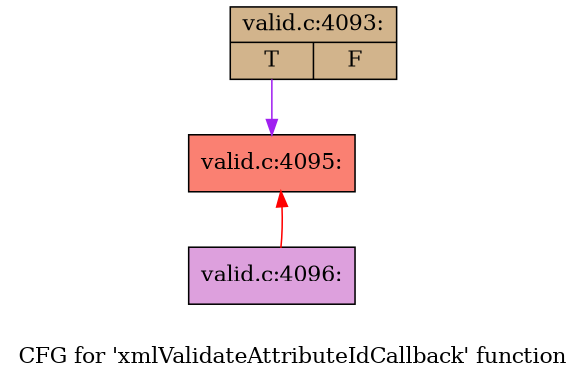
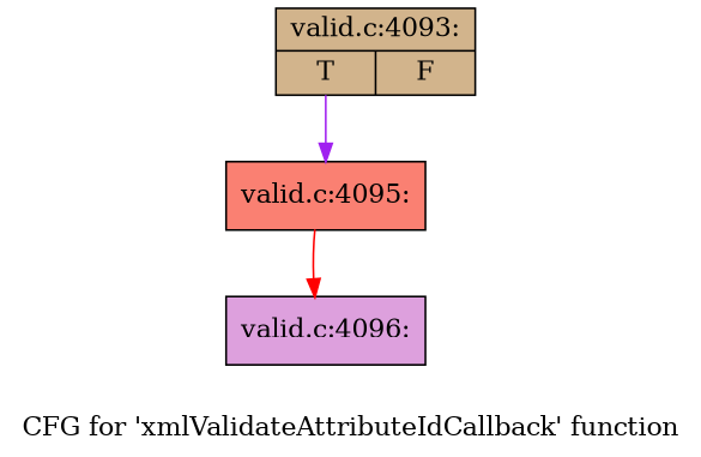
  digraph {
    label="CFG for 'xmlValidateAttributeIdCallback' function"
    node [shape=record style=filled]
    n1 [fillcolor=tan label="{valid.c:4093:|{<s0>T|<s1>F}}"]
    n2 [fillcolor=salmon label="{valid.c:4095:}"]
    n3 [fillcolor=plum label="{valid.c:4096:}"]
    n1 -> n2 [color=purple tailport=s0]
-   n3 -> n2 [color=red]
+   n2 -> n3 [color=red]
  }
